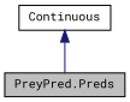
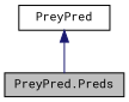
  digraph {
    fontname="Roboto Mono"
    node [color=black fontname="Roboto Mono" fontsize=10 shape=record]
    n1 [fillcolor=grey75 fontcolor=black height=0.2 label="PreyPred.Preds" style=filled width=0.4]
-   n2 [height=0.2 label=Continuous width=0.4]
+   n2 [height=0.2 label=PreyPred width=0.4]
    n2 -> n1 [color=midnightblue dir=back fontname="Roboto Mono" fontsize=10 labelfontname=Helvetica labelfontsize=10 style=solid]
  }
